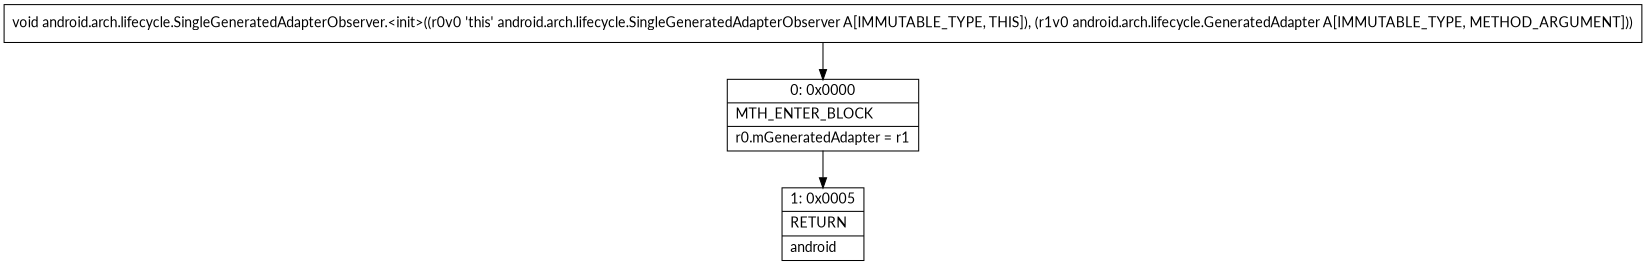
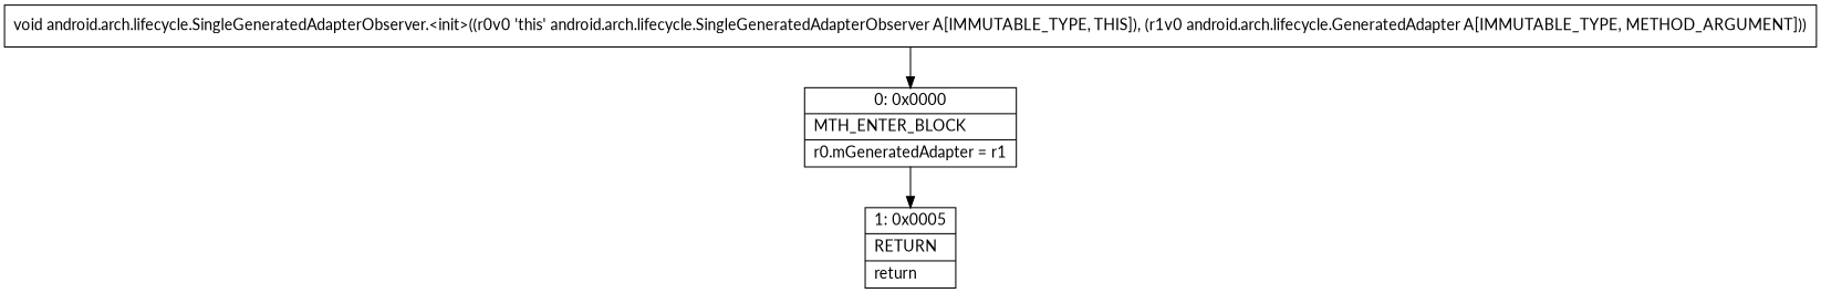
  digraph {
    fontname=Lato
    node [shape=record fontname=Lato]
    edge [fontname=Lato]
    n1 [label="{0\:\ 0x0000|MTH_ENTER_BLOCK\l|r0.mGeneratedAdapter = r1\l}"]
-   n2 [label="{1\:\ 0x0005|RETURN\l|android\l}"]
+   n2 [label="{1\:\ 0x0005|RETURN\l|return\l}"]
    n3 [label="{void android.arch.lifecycle.SingleGeneratedAdapterObserver.\<init\>((r0v0 'this' android.arch.lifecycle.SingleGeneratedAdapterObserver A[IMMUTABLE_TYPE, THIS]), (r1v0 android.arch.lifecycle.GeneratedAdapter A[IMMUTABLE_TYPE, METHOD_ARGUMENT])) }"]
    n1 -> n2
    n3 -> n1
  }
